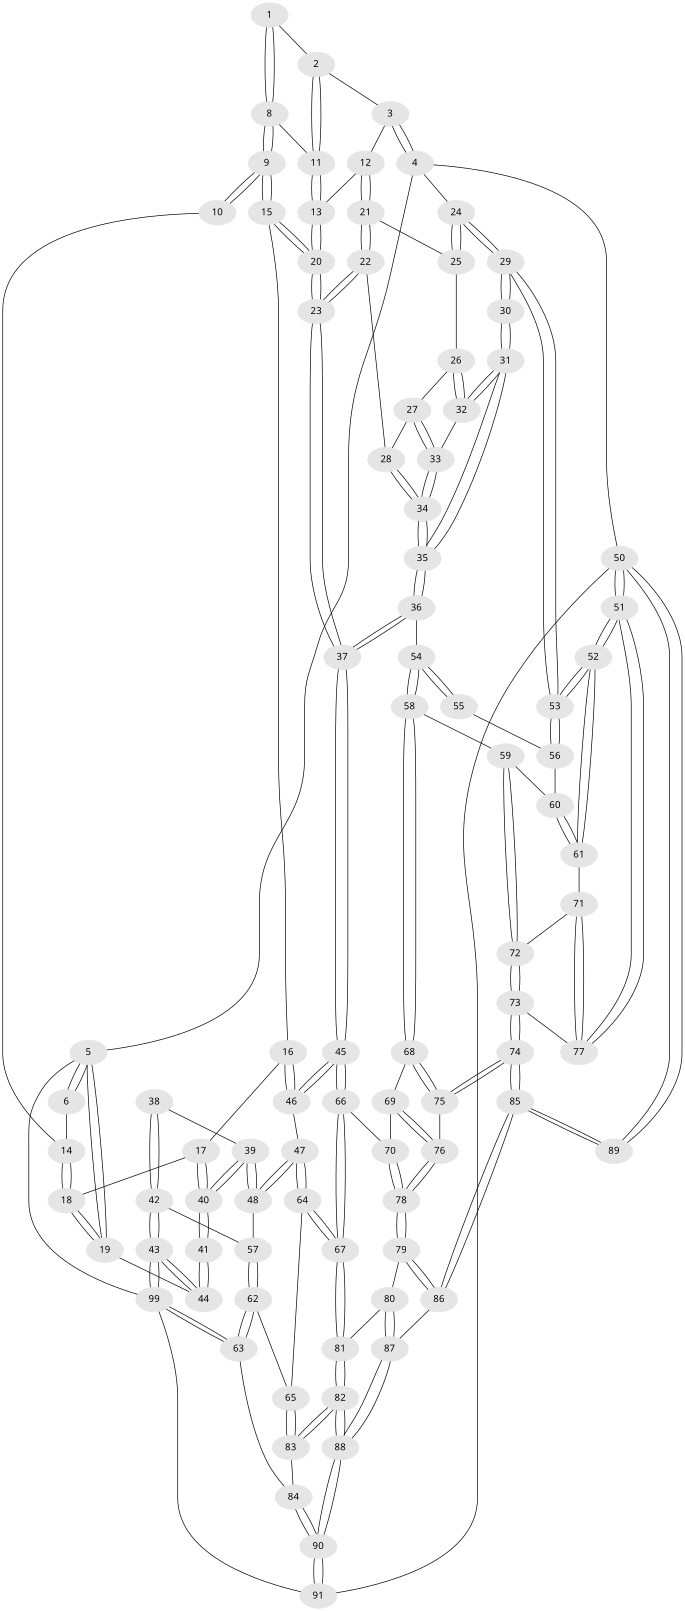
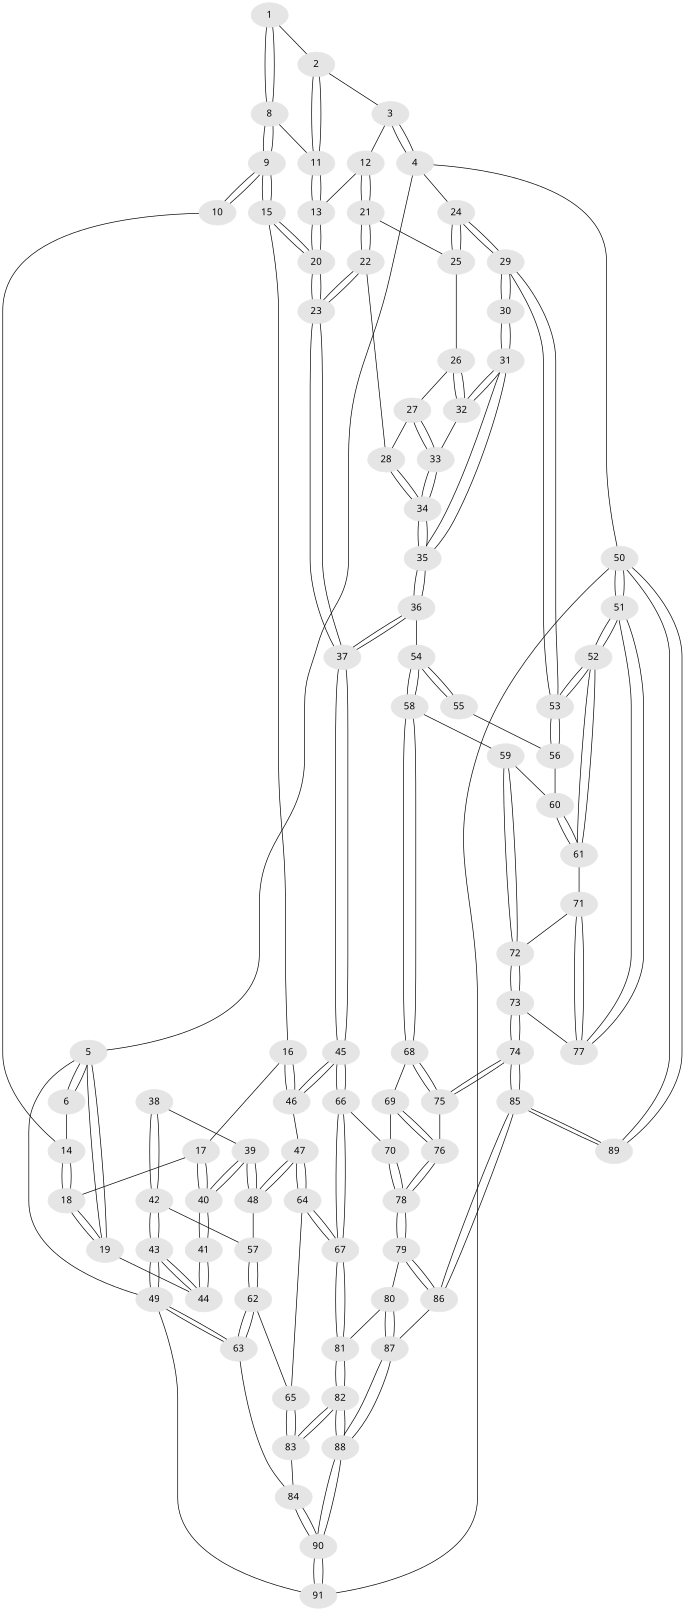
  graph {
    fontname="Noto Sans"
    node [color=gray90 fontname="Noto Sans" style=filled]
    edge [fontname="Noto Sans"]
    1
    2
    8
    3
    11
    9
    4
    12
    13
    5
    24
    50
    21
    6
    19
-   49 [label=99]
+   49
    25
    29
    91
    51
    89
    14
    44
    63
    18
    10
    15
    20
    16
    22
    23
    17
    46
    40
    47
    41
    37
    28
    26
    34
    45
    30
    53
    27
    32
    33
    35
    31
    56
    36
    54
    55
    58
    66
    38
    39
    42
    48
    43
    57
    62
    67
    70
    64
    65
    84
    52
    77
    61
    71
    60
    59
    68
    72
    69
    75
    73
    83
    90
    81
    78
    82
    76
    79
    74
    85
    86
    80
    87
    88
    1 -- 2
    1 -- 8
    1 -- 8
    2 -- 3
    2 -- 11
    2 -- 11
    8 -- 11
    8 -- 9
    8 -- 9
    3 -- 4
    3 -- 4
    3 -- 12
    11 -- 13
    11 -- 13
    9 -- 10
    9 -- 10
    9 -- 15
    9 -- 15
    4 -- 5
    4 -- 24
    4 -- 50
    12 -- 13
    12 -- 21
    12 -- 21
    13 -- 20
    13 -- 20
    5 -- 6
    5 -- 6
    5 -- 19
    5 -- 19
    5 -- 49
    24 -- 25
    24 -- 25
    24 -- 29
    24 -- 29
    50 -- 91
    50 -- 51
    50 -- 51
    50 -- 89
    50 -- 89
    21 -- 25
    21 -- 22
    21 -- 22
    6 -- 14
    19 -- 44
    49 -- 91
    49 -- 63
    49 -- 63
    25 -- 26
    29 -- 30
    29 -- 30
    29 -- 53
    29 -- 53
    51 -- 52
    51 -- 52
    51 -- 77
    51 -- 77
    14 -- 18
    14 -- 18
    63 -- 84
    18 -- 19
    18 -- 19
    10 -- 14
    15 -- 20
    15 -- 20
    15 -- 16
    20 -- 23
    20 -- 23
    16 -- 17
    16 -- 46
    16 -- 46
    22 -- 23
    22 -- 23
    22 -- 28
    23 -- 37
    23 -- 37
    17 -- 18
    17 -- 40
    17 -- 40
    46 -- 47
    40 -- 41
    40 -- 41
    47 -- 48
    47 -- 48
    47 -- 64
    47 -- 64
    41 -- 44
    41 -- 44
    37 -- 45
    37 -- 45
    28 -- 34
    28 -- 34
    26 -- 27
    26 -- 32
    26 -- 32
    34 -- 35
    34 -- 35
    45 -- 46
    45 -- 46
    45 -- 66
    45 -- 66
    30 -- 31
    30 -- 31
    53 -- 56
    53 -- 56
    27 -- 28
    27 -- 33
    27 -- 33
    32 -- 33
    33 -- 34
    33 -- 34
    35 -- 36
    35 -- 36
    31 -- 32
    31 -- 32
    31 -- 35
    31 -- 35
    56 -- 60
    36 -- 37
    36 -- 37
    36 -- 54
    54 -- 55
    54 -- 55
    54 -- 58
    54 -- 58
    55 -- 56
    58 -- 59
    58 -- 68
    58 -- 68
    66 -- 67
    66 -- 67
    66 -- 70
    38 -- 39
    38 -- 42
    38 -- 42
    39 -- 40
    39 -- 40
    39 -- 48
    39 -- 48
    42 -- 43
    42 -- 43
    42 -- 57
    48 -- 57
    43 -- 49
    43 -- 49
    43 -- 44
    43 -- 44
    57 -- 62
    57 -- 62
    62 -- 63
    62 -- 63
    62 -- 65
    67 -- 81
    67 -- 81
    70 -- 78
    70 -- 78
    64 -- 67
    64 -- 67
    64 -- 65
    65 -- 83
    65 -- 83
    84 -- 90
    84 -- 90
    52 -- 53
    52 -- 53
    52 -- 61
    52 -- 61
    61 -- 71
    71 -- 77
    71 -- 77
    71 -- 72
    60 -- 61
    60 -- 61
    59 -- 60
    59 -- 72
    59 -- 72
    68 -- 69
    68 -- 75
    68 -- 75
    72 -- 73
    72 -- 73
    69 -- 70
    69 -- 76
    69 -- 76
    75 -- 76
    73 -- 77
    73 -- 74
    73 -- 74
    83 -- 84
    90 -- 91
    90 -- 91
    81 -- 82
    81 -- 82
    78 -- 79
    78 -- 79
    82 -- 83
    82 -- 83
    82 -- 88
    82 -- 88
    76 -- 78
    76 -- 78
    79 -- 86
    79 -- 86
    79 -- 80
    74 -- 75
    74 -- 75
    74 -- 85
    74 -- 85
    85 -- 89
    85 -- 89
    85 -- 86
    85 -- 86
    86 -- 87
    80 -- 81
    80 -- 87
    80 -- 87
    87 -- 88
    87 -- 88
    88 -- 90
    88 -- 90
  }
